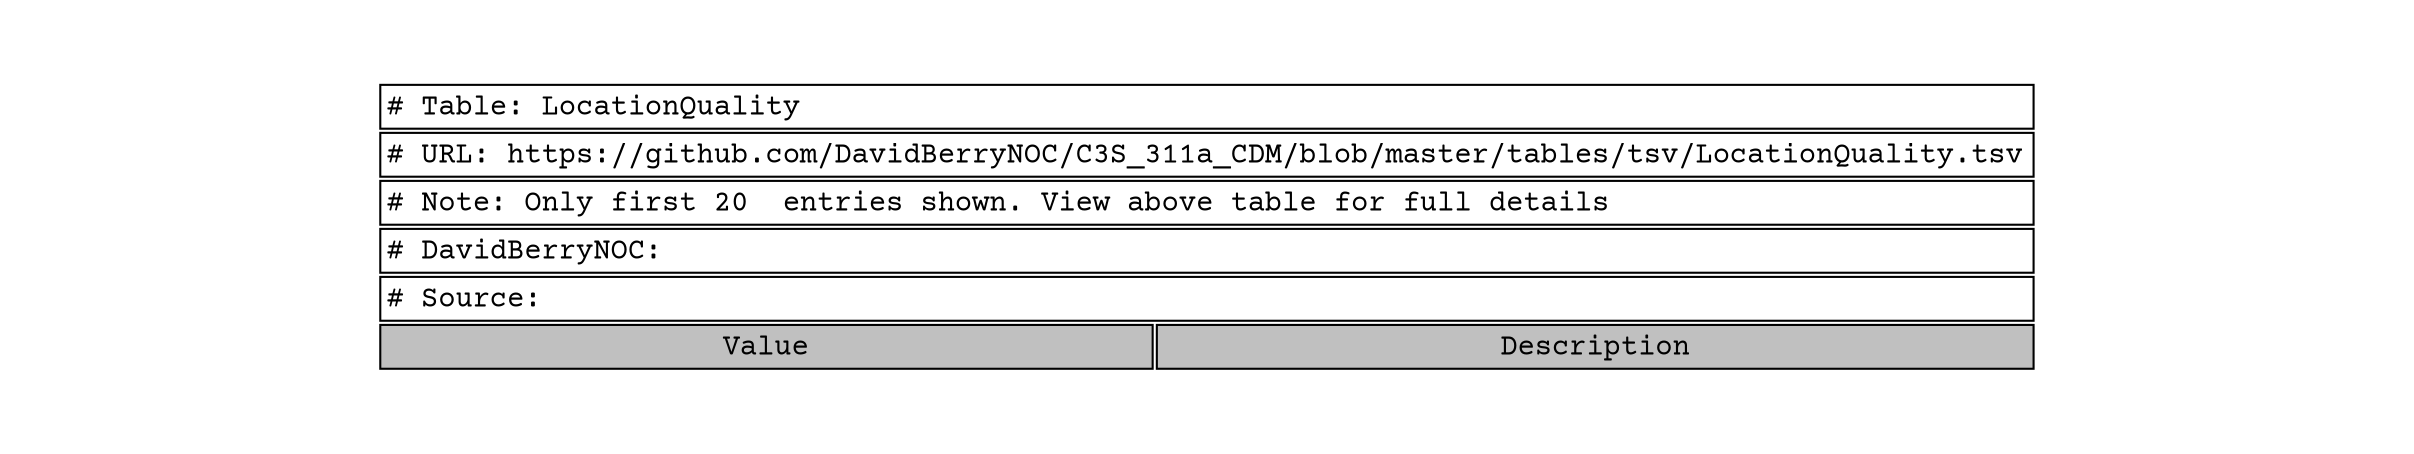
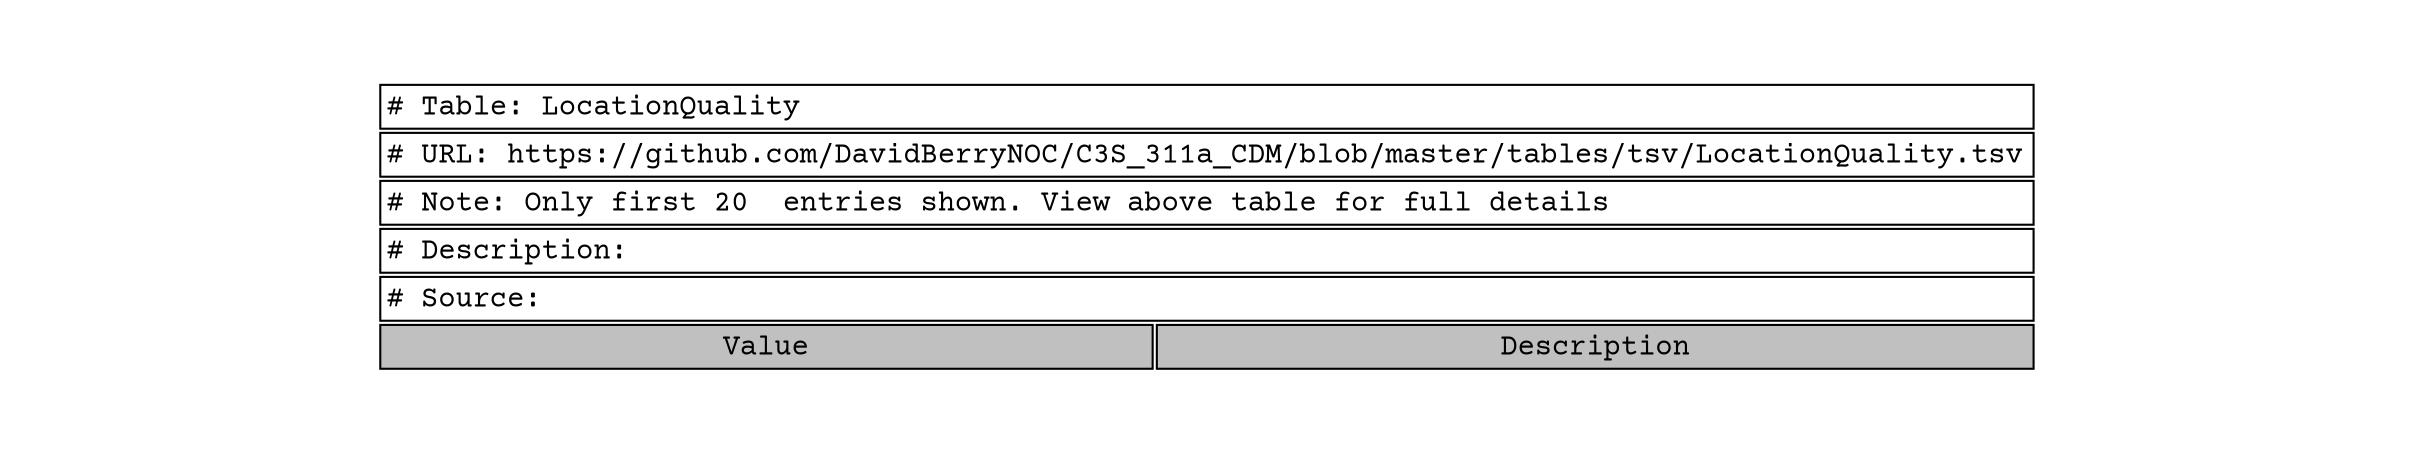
  digraph {
    fontname="Courier Prime"
-   n1 [color=white label=<<TABLE BORDER="0" CELLBORDER="1" CELLSPACING="2" COLOR="BLACK"> <TR><TD COLSPAN="2" ALIGN="left" PORT="head"># Table: LocationQuality</TD></TR> <TR><TD COLSPAN="2" ALIGN="left"># URL: https://github.com/DavidBerryNOC/C3S_311a_CDM/blob/master/tables/tsv/LocationQuality.tsv</TD></TR> <TR><TD COLSPAN="2" ALIGN="left"># Note: Only first 20  entries shown. View above table for full details</TD></TR> <TR><TD ALIGN="left" COLSPAN="2"># DavidBerryNOC:</TD></TR> <TR><TD ALIGN="left" COLSPAN="2"># Source:</TD></TR> <TR><TD BGCOLOR="GRAY">Value</TD><TD BGCOLOR="GRAY">Description</TD></TR> </TABLE>> fontname="Courier Prime"]
+   n1 [color=white label=<<TABLE BORDER="0" CELLBORDER="1" CELLSPACING="2" COLOR="BLACK"> <TR><TD COLSPAN="2" ALIGN="left" PORT="head"># Table: LocationQuality</TD></TR> <TR><TD COLSPAN="2" ALIGN="left"># URL: https://github.com/DavidBerryNOC/C3S_311a_CDM/blob/master/tables/tsv/LocationQuality.tsv</TD></TR> <TR><TD COLSPAN="2" ALIGN="left"># Note: Only first 20  entries shown. View above table for full details</TD></TR> <TR><TD ALIGN="left" COLSPAN="2"># Description:</TD></TR> <TR><TD ALIGN="left" COLSPAN="2"># Source:</TD></TR> <TR><TD BGCOLOR="GRAY">Value</TD><TD BGCOLOR="GRAY">Description</TD></TR> </TABLE>> fontname="Courier Prime"]
  }
